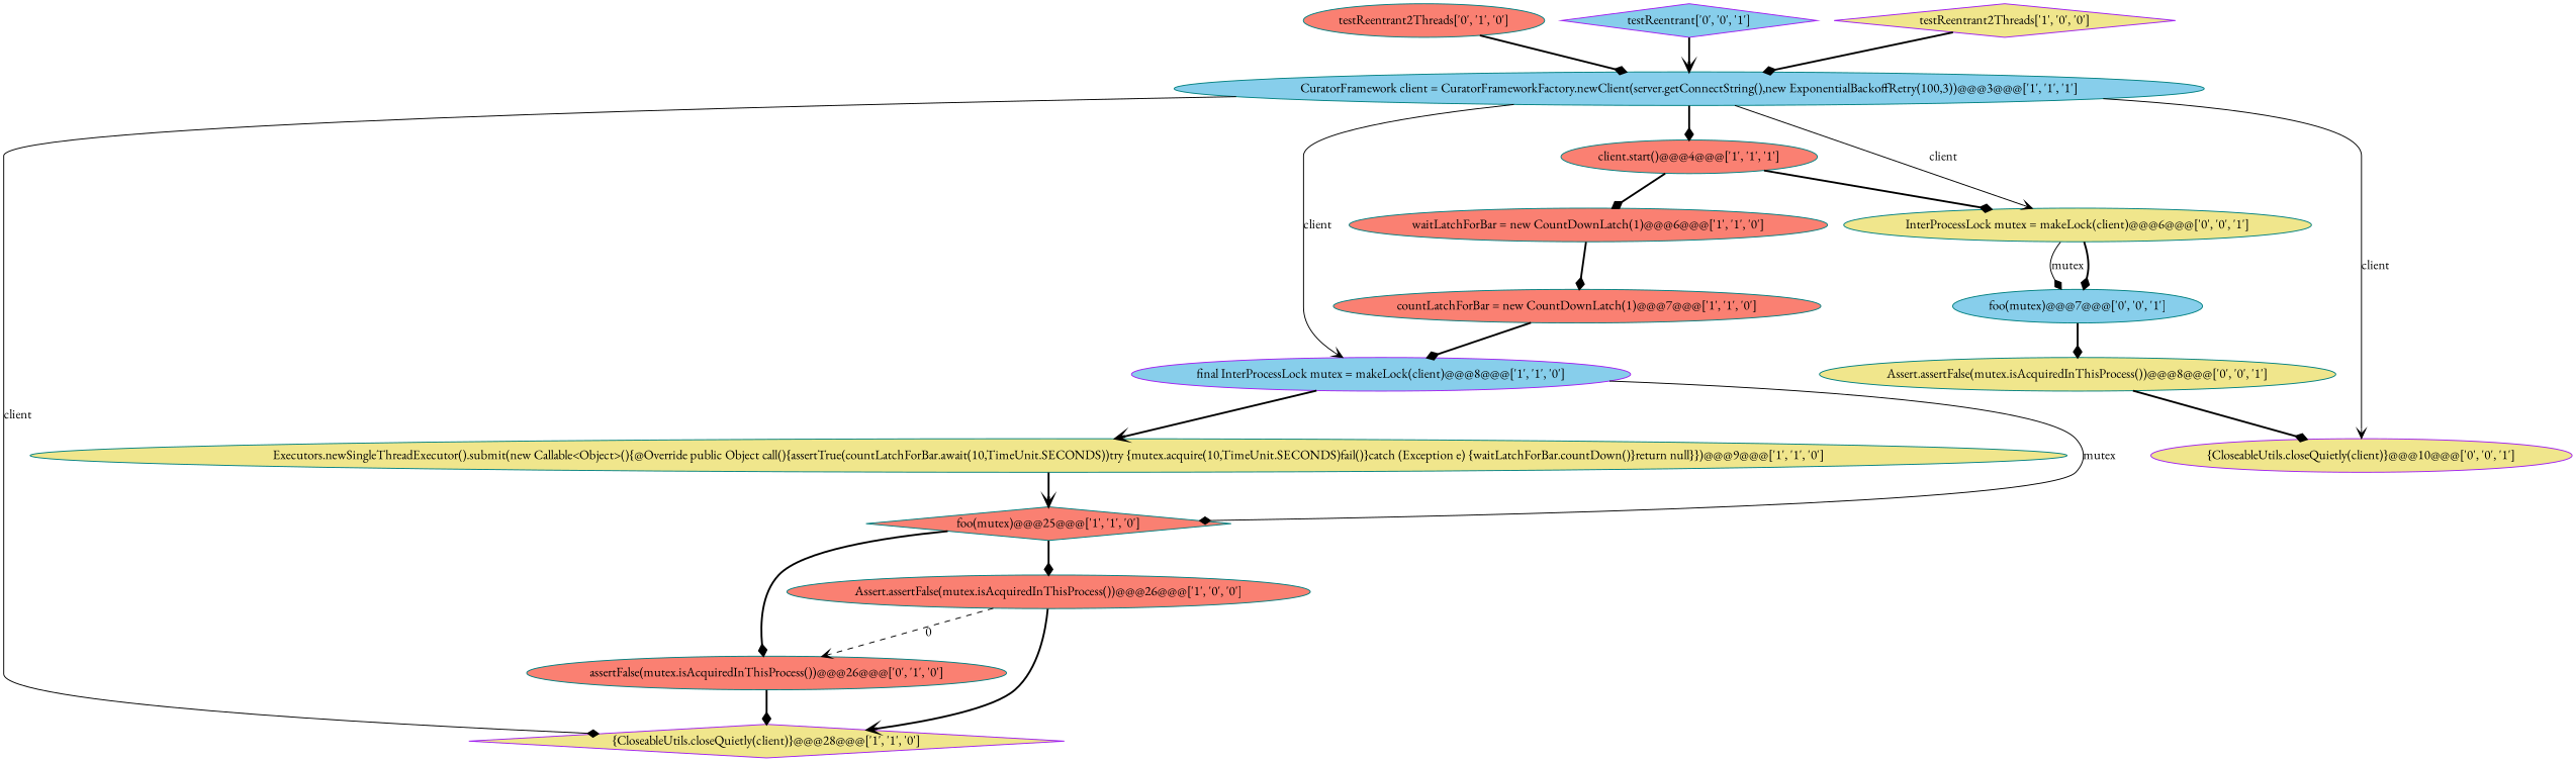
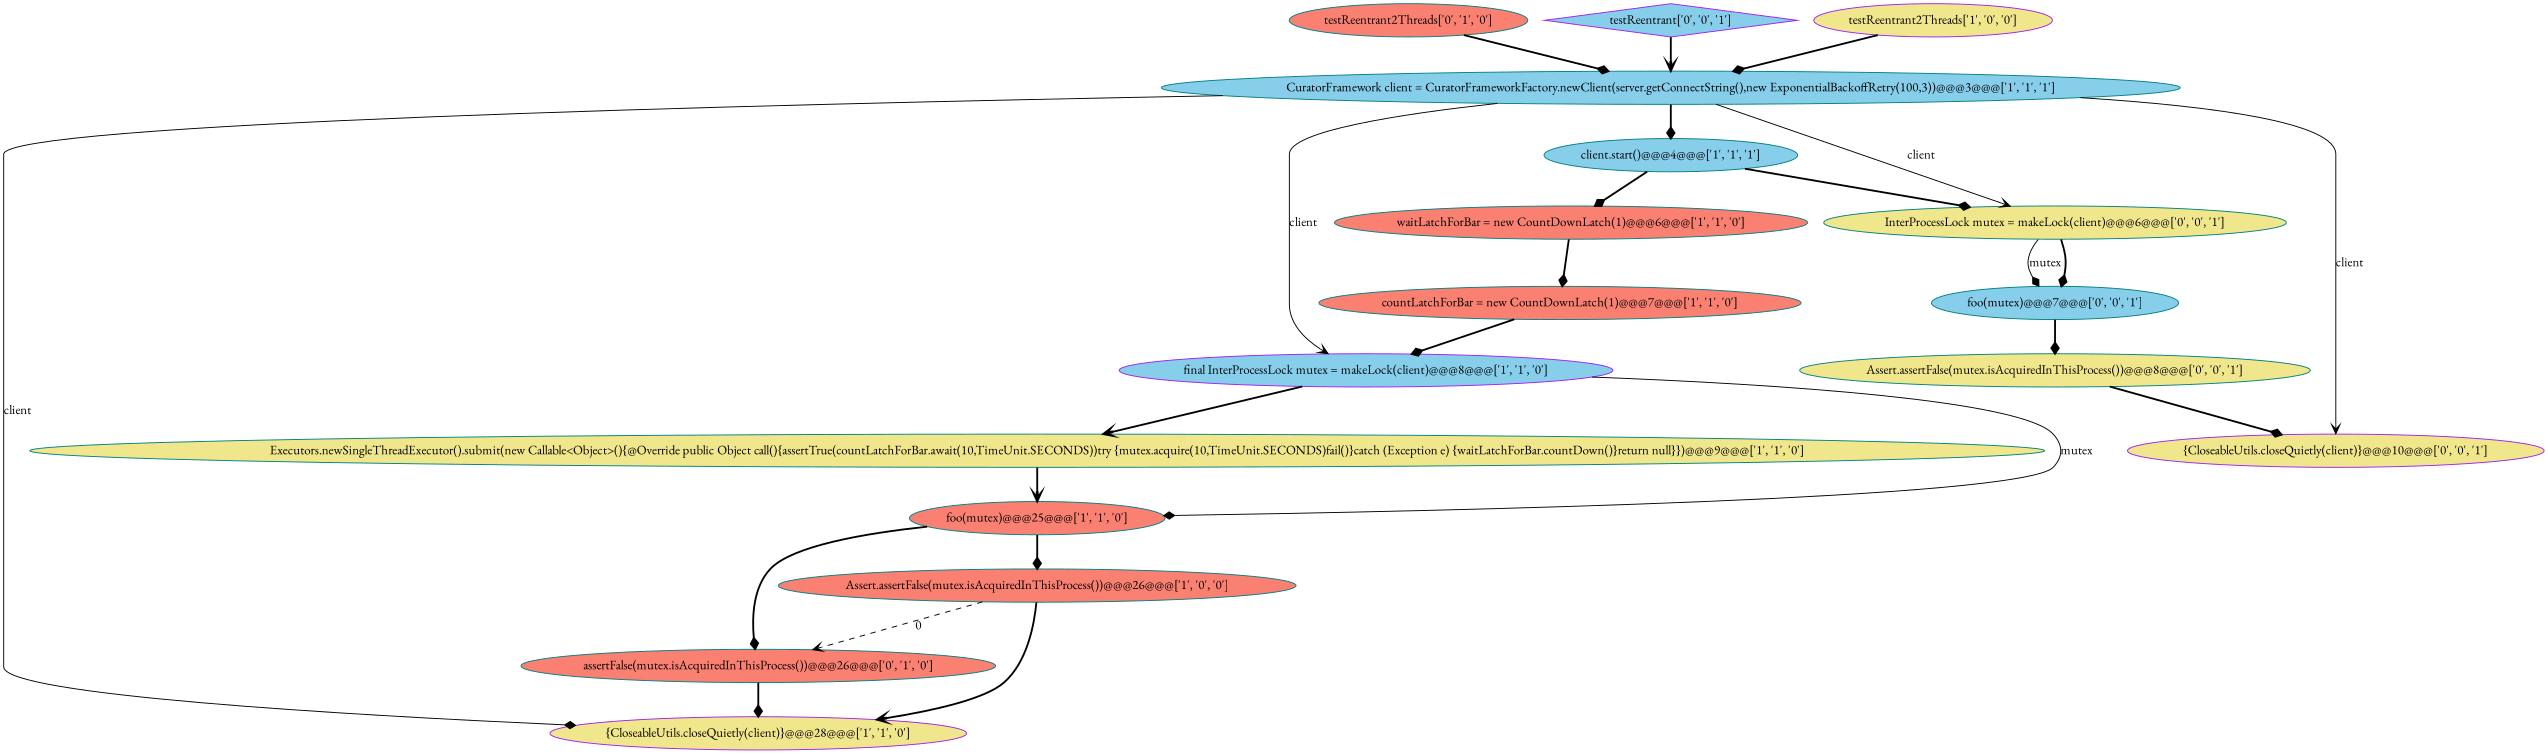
  digraph {
    fontname="EB Garamond"
    node [color=teal fillcolor=salmon fontname="EB Garamond" shape=ellipse style=filled]
    edge [arrowhead=diamond fontname="EB Garamond" style=bold]
    n1 [label="Assert.assertFalse(mutex.isAcquiredInThisProcess())@@@26@@@['1', '0', '0']"]
-   n2 [color=purple fillcolor=khaki label="{CloseableUtils.closeQuietly(client)}@@@28@@@['1', '1', '0']" shape=diamond]
+   n2 [color=purple fillcolor=khaki label="{CloseableUtils.closeQuietly(client)}@@@28@@@['1', '1', '0']"]
    n3 [label="assertFalse(mutex.isAcquiredInThisProcess())@@@26@@@['0', '1', '0']"]
    n4 [label="testReentrant2Threads['0', '1', '0']"]
    n5 [fillcolor=skyblue label="CuratorFramework client = CuratorFrameworkFactory.newClient(server.getConnectString(),new ExponentialBackoffRetry(100,3))@@@3@@@['1', '1', '1']"]
    n6 [color=purple fillcolor=skyblue label="final InterProcessLock mutex = makeLock(client)@@@8@@@['1', '1', '0']"]
    n7 [color=purple fillcolor=khaki label="{CloseableUtils.closeQuietly(client)}@@@10@@@['0', '0', '1']"]
-   n8 [label="client.start()@@@4@@@['1', '1', '1']"]
+   n8 [fillcolor=skyblue label="client.start()@@@4@@@['1', '1', '1']"]
    n9 [fillcolor=khaki label="InterProcessLock mutex = makeLock(client)@@@6@@@['0', '0', '1']"]
    n10 [color=purple fillcolor=skyblue label="testReentrant['0', '0', '1']" shape=diamond]
    n11 [fillcolor=khaki label="Executors.newSingleThreadExecutor().submit(new Callable<Object>(){@Override public Object call(){assertTrue(countLatchForBar.await(10,TimeUnit.SECONDS))try {mutex.acquire(10,TimeUnit.SECONDS)fail()}catch (Exception e) {waitLatchForBar.countDown()}return null}})@@@9@@@['1', '1', '0']"]
-   n12 [label="foo(mutex)@@@25@@@['1', '1', '0']" shape=diamond]
+   n12 [label="foo(mutex)@@@25@@@['1', '1', '0']"]
    n13 [fillcolor=khaki label="Assert.assertFalse(mutex.isAcquiredInThisProcess())@@@8@@@['0', '0', '1']"]
    n14 [label="waitLatchForBar = new CountDownLatch(1)@@@6@@@['1', '1', '0']"]
    n15 [label="countLatchForBar = new CountDownLatch(1)@@@7@@@['1', '1', '0']"]
    n16 [fillcolor=skyblue label="foo(mutex)@@@7@@@['0', '0', '1']"]
-   n17 [color=purple fillcolor=khaki label="testReentrant2Threads['1', '0', '0']" shape=diamond]
+   n17 [color=purple fillcolor=khaki label="testReentrant2Threads['1', '0', '0']"]
    n1 -> n2 [arrowhead=vee]
    n1 -> n3 [arrowhead=vee label=0 style=dashed]
    n3 -> n2
    n4 -> n5
    n5 -> n2 [label=client style=solid]
    n5 -> n6 [arrowhead=vee label=client style=solid]
    n5 -> n7 [arrowhead=vee label=client style=solid]
    n5 -> n8
    n5 -> n9 [arrowhead=vee label=client style=solid]
    n6 -> n11 [arrowhead=vee]
    n6 -> n12 [label=mutex style=solid]
    n8 -> n9
    n8 -> n14
    n9 -> n16
    n9 -> n16 [label=mutex style=solid]
    n10 -> n5 [arrowhead=vee]
    n11 -> n12 [arrowhead=vee]
    n12 -> n1
    n12 -> n3
    n13 -> n7
    n14 -> n15
    n15 -> n6
    n16 -> n13
    n17 -> n5
  }
